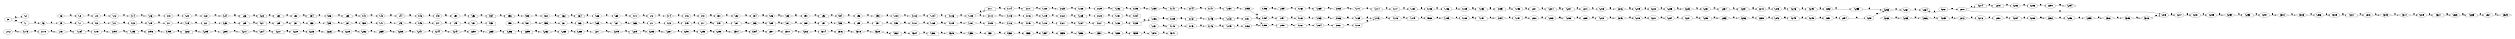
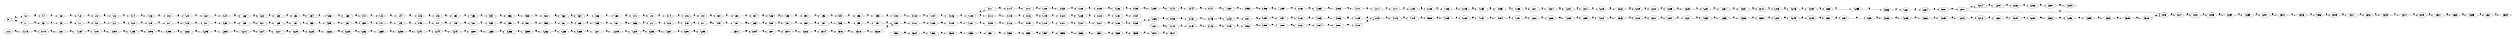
  strict digraph {
    rankdir=LR
    node [shape=ellipse]
    edge [arrowhead=dot]
    S0
    S1
    S2
    S3 [shape=diamond]
+   S4 [shape=octagon]
    S5 [shape=diamond]
    S6 [shape=diamond]
    S7 [shape=octagon]
    S8
    S9 [shape=octagon]
    S10
    S11 [shape=diamond]
    S12 [shape=octagon]
    S13 [shape=octagon]
    S14 [shape=diamond]
    S15
    S16 [shape=diamond]
    S17
    S18 [shape=octagon]
    S19 [shape=diamond]
    S20 [shape=octagon]
    S21 [shape=octagon]
    S22
    S23 [shape=diamond]
    S24 [shape=diamond]
    S25 [shape=house]
    S26 [shape=house]
    S27 [shape=house]
    S28 [shape=house]
    S29 [shape=house]
    S30 [shape=house]
    S31 [shape=house]
    S32
    S33
    S34 [shape=house]
    S35 [shape=diamond]
    S36
    S37 [shape=diamond]
    S38 [shape=house]
    S39
    S40
    S41
    S42
    S43 [shape=diamond]
    S44 [shape=octagon]
    S45
    S46
    S47 [shape=octagon]
    S48 [shape=octagon]
    S49 [shape=house]
    S50 [shape=octagon]
    S51 [shape=octagon]
    S52 [shape=house]
    S53 [shape=house]
    S54 [shape=house]
    S55
    S56 [shape=house]
    S57
    S58 [shape=diamond]
    S59 [shape=diamond]
    S60
    S61
    S62 [shape=house]
    S63 [shape=octagon]
    S64 [shape=house]
    S65 [shape=diamond]
    S66 [shape=octagon]
    S67 [shape=house]
    S68
    S69 [shape=diamond]
    S70 [shape=octagon]
    S71
    S72 [shape=octagon]
    S73 [shape=octagon]
    S74 [shape=diamond]
    S75 [shape=house]
    S76 [shape=octagon]
    S77 [shape=octagon]
    S78 [shape=octagon]
    S79 [shape=house]
    S80
    S81 [shape=house]
    S82
    S83 [shape=diamond]
    S84
    S85 [shape=house]
    S86
    S87 [shape=diamond]
    S88 [shape=diamond]
    S89
    S90
    S91 [shape=house]
    S92 [shape=house]
    S93 [shape=diamond]
    S94
    S95
    S96
    S97 [shape=house]
    S98 [shape=diamond]
    S99 [shape=octagon]
    S100
    S101
    S102 [shape=diamond]
    S103
    S104 [shape=octagon]
    S105 [shape=house]
    S106 [shape=house]
    S107 [shape=diamond]
    S108
    S109 [shape=house]
    S110 [shape=diamond]
    S111 [shape=house]
    S112 [shape=diamond]
    S113 [shape=diamond]
    S114
    S115 [shape=house]
    S116
    S117 [shape=house]
    S118
    S119
    S120
    S121 [shape=house]
    S122
    S123 [shape=diamond]
    S124 [shape=house]
    S125 [shape=house]
    S126 [shape=octagon]
    S127 [shape=house]
    S128
    S129
    S130 [shape=octagon]
    S131 [shape=octagon]
    S132 [shape=house]
    S133 [shape=house]
    S134 [shape=octagon]
    S135
    S136 [shape=octagon]
    S138 [shape=diamond]
    S139
    S140 [shape=house]
    S137
    S141 [shape=house]
    S142 [shape=house]
    S143 [shape=octagon]
    S144 [shape=diamond]
    S145 [shape=diamond]
    S146 [shape=diamond]
    S147
    S148 [shape=house]
    S149 [shape=house]
    S150 [shape=house]
    S151
    S152
    S153 [shape=diamond]
    S154
    S155
    S156
    S157 [shape=house]
    S158 [shape=house]
    S159 [shape=diamond]
    S160
    S161 [shape=house]
    S162 [shape=octagon]
    S163 [shape=diamond]
    S164 [shape=octagon]
    S165 [shape=house]
    S166 [shape=diamond]
    S167 [shape=house]
    S168 [shape=diamond]
    S169
    S170
    S171 [shape=diamond]
    S173 [shape=diamond]
    S174 [shape=house]
    S175 [shape=diamond]
    S172
    S176 [shape=house]
    S177
    S178 [shape=octagon]
    S179 [shape=house]
    S180
    S181 [shape=diamond]
    n183 [label=S582]
    S183
    S184 [shape=house]
    S185 [shape=diamond]
    S186 [shape=octagon]
    S187 [shape=octagon]
    S188 [shape=octagon]
    S189
    S190 [shape=diamond]
    S191 [shape=house]
    S192 [shape=house]
    S193 [shape=house]
    S194 [shape=diamond]
    S195 [shape=house]
    S196 [shape=octagon]
    S197 [shape=octagon]
    S198 [shape=octagon]
    S199 [shape=diamond]
    S200
    S201 [shape=octagon]
    S202 [shape=house]
    S203 [shape=octagon]
    S204 [shape=house]
    S205 [shape=diamond]
    S206 [shape=house]
    S207 [shape=house]
    S208 [shape=diamond]
    S209
    S210
    S211 [shape=diamond]
    S212 [shape=house]
    S213
    S214
    S215 [shape=diamond]
    S216 [shape=diamond]
    S217 [shape=house]
    S218
    S219
    S220 [shape=octagon]
    S221 [shape=octagon]
    S222 [shape=octagon]
    S223
    S224
    S225 [shape=octagon]
    S226 [shape=diamond]
    S227 [shape=octagon]
    S228 [shape=diamond]
    S229
    S230 [shape=house]
    S231
    S232
    S233 [shape=diamond]
    S234 [shape=house]
    S235 [shape=diamond]
    S236 [shape=diamond]
    S237 [shape=house]
    S238 [shape=diamond]
    S239 [shape=octagon]
    S240
    S241 [shape=diamond]
    S242
    S243
    S244 [shape=octagon]
    S245 [shape=house]
    S246 [shape=house]
    S247 [shape=diamond]
    S248
    S249 [shape=house]
    S250 [shape=octagon]
    S251 [shape=octagon]
    S252
    S253 [shape=diamond]
    S254
    S255 [shape=house]
    S256 [shape=house]
    S257
    S258 [shape=diamond]
    S259 [shape=house]
    S260 [shape=diamond]
    S261
    S262 [shape=diamond]
    S263 [shape=diamond]
    S264
    S265 [shape=octagon]
    S266 [shape=diamond]
    S267
    S268
    S269 [shape=house]
    S270
    S271 [shape=diamond]
    S272 [shape=diamond]
    S273
    S274 [shape=house]
    S275 [shape=diamond]
    S276 [shape=octagon]
    S277
    S278 [shape=house]
    S279 [shape=house]
    S280 [shape=octagon]
    S281 [shape=octagon]
    S282
    S283
    S284 [shape=house]
    S285 [shape=octagon]
    S286 [shape=octagon]
    S287 [shape=diamond]
    S288
    S289 [shape=diamond]
    S290 [shape=octagon]
    S291
    S292 [shape=diamond]
    S293 [shape=house]
    S294 [shape=diamond]
    S295 [shape=octagon]
    S296 [shape=octagon]
    S297 [shape=octagon]
-   S298
    S299 [shape=diamond]
    S300 [shape=diamond]
    S301 [shape=diamond]
    S302 [shape=diamond]
    S303 [shape=diamond]
    S304
    S305 [shape=diamond]
    S306
    S307
    S308 [shape=diamond]
    S309 [shape=octagon]
    S310 [shape=octagon]
    S311 [shape=house]
    S312 [shape=diamond]
    S313
    S314 [shape=octagon]
    S315 [shape=diamond]
    S316
    S317 [shape=diamond]
    S318 [shape=diamond]
    S319
    S320 [shape=diamond]
    S321 [shape=house]
    S322 [shape=house]
    S323
    S324 [shape=octagon]
    S325 [shape=house]
    S326 [shape=house]
    S327
    S328 [shape=diamond]
    S329 [shape=diamond]
    S330 [shape=diamond]
    S331
    S332
    S333 [shape=octagon]
    S334
    S335 [shape=octagon]
    S336
    S337 [shape=diamond]
    S338 [shape=octagon]
    S339 [shape=house]
    S340 [shape=octagon]
    S341 [shape=octagon]
    S0 -> S1 [label=A]
    S0 -> S2 [label=C]
    S1 -> S3 [label=T]
+   S2 -> S4 [arrowhead=tee label=G]
    S3 -> S5 [arrowhead=tee label=C]
+   S4 -> S6 [label=A]
    S5 -> S7 [label=G]
    S6 -> S8 [label=C]
    S7 -> S9 [label=A]
    S8 -> S10 [label=A]
    S9 -> S11 [arrowhead=tee label=C]
    S10 -> S12 [arrowhead=normal label=G]
    S11 -> S13 [arrowhead=tee label=G]
    S12 -> S14 [arrowhead=tee label=A]
    S13 -> S15 [label=A]
    S14 -> S16 [arrowhead=normal label=A]
    S15 -> S17 [arrowhead=normal label=A]
    S16 -> S18 [arrowhead=tee label=C]
    S17 -> S19 [label=C]
    S18 -> S20 [arrowhead=tee label=C]
    S19 -> S21 [arrowhead=tee label=C]
    S20 -> S22 [arrowhead=normal label=A]
    S21 -> S23 [arrowhead=tee label=C]
    S22 -> S24 [label=A]
    S23 -> S25 [label=C]
    S24 -> S26 [label=G]
    S25 -> S27 [arrowhead=normal label=T]
    S26 -> S28 [label=C]
    S27 -> S29 [arrowhead=normal label=T]
    S28 -> S30 [label=T]
    S29 -> S31 [arrowhead=normal label=T]
    S30 -> S32 [label=T]
    S31 -> S33 [arrowhead=normal label=C]
    S32 -> S34 [arrowhead=normal label=A]
    S33 -> S35 [arrowhead=tee label=C]
    S34 -> S36 [arrowhead=tee label=T]
    S35 -> S37 [arrowhead=tee label=C]
    S36 -> S38 [arrowhead=normal label=A]
    S37 -> S39 [arrowhead=tee label=G]
    S38 -> S40 [arrowhead=normal label=G]
    S39 -> S41 [label=T]
    S40 -> S42 [label=A]
    S41 -> S43 [arrowhead=tee label=C]
    S42 -> S44 [arrowhead=normal label=G]
    S43 -> S45 [arrowhead=tee label=C]
    S44 -> S46 [arrowhead=tee label=G]
    S45 -> S47 [arrowhead=normal label=C]
    S46 -> S48 [arrowhead=tee label=C]
    S47 -> S49 [arrowhead=tee label=G]
    S48 -> S50 [label=G]
    S49 -> S51 [arrowhead=tee label=G]
    S50 -> S52 [arrowhead=tee label=A]
    S51 -> S53 [arrowhead=tee label=T]
    S52 -> S54 [arrowhead=tee label=A]
+   S53 -> S55 [arrowhead=normal label=G]
    S54 -> S56 [label=C]
    S55 -> S57 [label=T]
    S56 -> S58 [arrowhead=tee label=C]
    S57 -> S59 [label=C]
    S58 -> S60 [arrowhead=normal label=C]
    S59 -> S61 [arrowhead=normal label=C]
    S60 -> S62 [arrowhead=normal label=G]
    S61 -> S63 [arrowhead=tee label=C]
    S62 -> S64 [label=T]
    S63 -> S65 [arrowhead=normal label=T]
    S64 -> S66 [arrowhead=tee label=T]
    S65 -> S67 [arrowhead=normal label=C]
    S66 -> S68 [arrowhead=tee label=T]
    S67 -> S69 [arrowhead=normal label=G]
    S68 -> S70 [arrowhead=normal label=G]
    S69 -> S71 [arrowhead=tee label=T]
    S70 -> S72 [label=C]
    S71 -> S73 [arrowhead=tee label=C]
    S72 -> S74 [arrowhead=tee label=T]
    S73 -> S75 [arrowhead=tee label=G]
    S74 -> S76 [arrowhead=tee label=T]
    S75 -> S77 [arrowhead=tee label=G]
    S76 -> S78 [label=T]
    S77 -> S79 [arrowhead=normal label=G]
    S78 -> S80 [label=G]
    S79 -> S81 [arrowhead=tee label=C]
    S80 -> S82 [label=A]
    S81 -> S83 [arrowhead=normal label=G]
    S82 -> S84 [label=C]
    S83 -> S85 [label=C]
    S84 -> S86 [arrowhead=normal label=G]
    S85 -> S87 [label=T]
    S86 -> S88 [arrowhead=normal label=A]
    S87 -> S89 [arrowhead=normal label=T]
    S88 -> S90 [label=G]
    S89 -> S91 [label=G]
    S90 -> S92 [label=A]
    S91 -> S93 [arrowhead=tee label=C]
    S92 -> S94 [label=A]
    S93 -> S95 [arrowhead=tee label=G]
    S94 -> S96 [label=A]
    S95 -> S97 [arrowhead=tee label=A]
    S96 -> S98 [arrowhead=tee label=A]
    S97 -> S99 [arrowhead=normal label=T]
    S98 -> S100 [arrowhead=tee label=C]
    S99 -> S101 [arrowhead=normal label=G]
    S100 -> S102 [arrowhead=tee label=T]
    S101 -> S103 [label=T]
    S102 -> S104 [label=A]
    S103 -> S105 [arrowhead=normal label=G]
    S104 -> S106 [arrowhead=tee label=T]
    S105 -> S107 [arrowhead=tee label=C]
    S106 -> S108 [arrowhead=normal label=T]
    S107 -> S109 [arrowhead=normal label=G]
    S108 -> S110 [arrowhead=tee label=T]
    S108 -> S111 [arrowhead=normal label=G]
    S109 -> S112 [arrowhead=tee label=C]
    S110 -> S113 [arrowhead=normal label=T]
    S111 -> S114 [label=G]
    S112 -> S115 [label=G]
    S113 -> S116 [arrowhead=tee label=C]
    S114 -> S117 [arrowhead=normal label=G]
    S115 -> S118 [label=A]
    S116 -> S119 [label=A]
    S117 -> S120 [arrowhead=normal label=A]
    S118 -> S121 [arrowhead=tee label=G]
    S119 -> S122 [arrowhead=normal label=A]
    S120 -> S123 [label=G]
    S121 -> S124 [label=C]
    S122 -> S125 [label=A]
    S123 -> S126 [label=A]
    S124 -> S127 [label=C]
    S125 -> S128 [arrowhead=tee label=T]
    S126 -> S129 [arrowhead=tee label=C]
    S127 -> S130 [arrowhead=tee label=G]
    S128 -> S131 [arrowhead=tee label=A]
    S129 -> S132 [arrowhead=normal label=A]
    S130 -> S133 [label=G]
    S131 -> S134 [arrowhead=normal label=C]
    S132 -> S135 [label=C]
    S133 -> S136 [label=A]
    S135 -> S138 [label=C]
    S136 -> S139 [arrowhead=normal label=G]
    S138 -> S141 [arrowhead=normal label=C]
    S139 -> S142 [arrowhead=tee label=G]
    S140 -> S143 [arrowhead=normal label=C]
    S137 -> S140 [arrowhead=normal label=C]
    S141 -> S144 [arrowhead=tee label=G]
    S142 -> S145 [arrowhead=tee label=T]
    S143 -> S146 [arrowhead=tee label=A]
    S144 -> S147 [arrowhead=tee label=G]
    S145 -> S148 [arrowhead=tee label=C]
    S146 -> S149 [label=T]
    S147 -> S150 [arrowhead=tee label=C]
    S148 -> S151 [label=A]
    S149 -> S152 [arrowhead=normal label=T]
    S150 -> S153 [arrowhead=tee label=A]
    S151 -> S154 [label=C]
    S152 -> S155 [arrowhead=normal label=T]
-   S153 -> S155 [label=C]
+   S153 -> S156 [label=C]
    S154 -> S157 [label=A]
    S155 -> S158 [arrowhead=tee label=A]
    S156 -> S159 [label=G]
    S157 -> S160 [arrowhead=normal label=A]
    S158 -> S161 [arrowhead=normal label=A]
    S159 -> S162 [arrowhead=tee label=A]
    S160 -> S163 [arrowhead=tee label=G]
    S161 -> S164 [arrowhead=normal label=C]
    S162 -> S165 [label=C]
    S163 -> S166 [arrowhead=normal label=T]
    S164 -> S167 [label=C]
    S165 -> S168 [arrowhead=normal label=T]
    S166 -> S169 [arrowhead=tee label=G]
    S167 -> S170 [arrowhead=tee label=T]
    S168 -> S171 [label=C]
    S169 -> S173 [arrowhead=tee label=G]
    S170 -> S173 [arrowhead=tee label=C]
    S171 -> S174 [arrowhead=tee label=C]
    S173 -> S176 [label=T]
    S174 -> S177 [arrowhead=normal label=T]
    S175 -> S178 [arrowhead=tee label=G]
    S172 -> S175 [arrowhead=normal label=C]
    S176 -> S179 [arrowhead=tee label=A]
    S177 -> S180 [label=T]
    S178 -> S181 [label=C]
    S179 -> n183 [label=G]
    S180 -> S183 [arrowhead=tee label=G]
    S181 -> S184 [arrowhead=normal label=C]
    n183 -> S185 [label=C]
    S183 -> S186 [label=T]
    S184 -> S187 [arrowhead=tee label=A]
    S185 -> S188 [arrowhead=tee label=C]
    S186 -> S189 [arrowhead=normal label=C]
    S187 -> S190 [label=C]
    S188 -> S191 [arrowhead=tee label=G]
    S189 -> S192 [label=G]
    S190 -> S193 [arrowhead=normal label=C]
    S191 -> S194 [label=C]
    S192 -> S195 [label=G]
    S193 -> S196 [label=G]
    S194 -> S197 [arrowhead=tee label=T]
    S195 -> S198 [arrowhead=normal label=A]
    S196 -> S199 [arrowhead=tee label=G]
    S197 -> S200 [arrowhead=normal label=T]
    S198 -> S201 [label=C]
    S199 -> S202 [label=G]
    S200 -> S203 [arrowhead=tee label=T]
    S201 -> S204 [arrowhead=tee label=C]
    S202 -> S205 [arrowhead=tee label=G]
    S203 -> S206 [arrowhead=normal label=G]
    S204 -> S207 [label=G]
    S205 -> S208 [arrowhead=tee label=C]
    S206 -> S209 [label=T]
    S207 -> S210 [arrowhead=normal label=T]
    S208 -> S211 [arrowhead=normal label=T]
    S209 -> S212 [arrowhead=tee label=T]
    S210 -> S213 [arrowhead=tee label=C]
    S211 -> S214 [arrowhead=normal label=C]
    S212 -> S215 [label=T]
    S213 -> S216 [arrowhead=tee label=G]
    S214 -> S217 [label=T]
    S215 -> S218 [label=A]
    S216 -> S219 [label=G]
    S217 -> S220 [arrowhead=normal label=G]
    S218 -> S221 [label=C]
    S219 -> S222 [label=C]
    S220 -> S223 [label=G]
    S221 -> S224 [arrowhead=normal label=A]
    S222 -> S225 [label=T]
    S223 -> S226 [label=G]
    S224 -> S227 [arrowhead=tee label=A]
    S225 -> S228 [label=C]
    S226 -> S229 [label=G]
    S227 -> S230 [label=A]
    S228 -> S231 [label=C]
    S229 -> S232 [arrowhead=normal label=T]
    S230 -> S233 [label=A]
    S231 -> S234 [arrowhead=normal label=A]
    S232 -> S235 [arrowhead=tee label=T]
    S233 -> S236 [arrowhead=tee label=A]
    S234 -> S237 [label=C]
    S235 -> S238 [label=C]
    S236 -> S239 [arrowhead=tee label=T]
    S237 -> S240 [label=G]
    S238 -> S241 [label=G]
    S239 -> S242 [arrowhead=tee label=A]
    S240 -> S243 [arrowhead=tee label=T]
    S241 -> S244 [arrowhead=tee label=T]
    S242 -> S245 [arrowhead=tee label=G]
    S243 -> S246 [arrowhead=tee label=G]
    S244 -> S247 [label=A]
    S245 -> S248 [arrowhead=normal label=G]
    S246 -> S249 [arrowhead=tee label=C]
    S247 -> S250 [label=T]
    S248 -> S251 [label=C]
    S249 -> S252 [label=C]
    S250 -> S253 [arrowhead=normal label=C]
    S251 -> S254 [arrowhead=tee label=C]
    S252 -> S255 [arrowhead=normal label=T]
    S253 -> S256 [label=T]
    S254 -> S257 [arrowhead=tee label=C]
    S255 -> S258 [arrowhead=tee label=G]
    S256 -> S259 [arrowhead=tee label=C]
-   S257 -> S258 [label=T]
+   S257 -> S260 [label=T]
    S258 -> S261 [arrowhead=normal label=T]
    S259 -> S262 [label=G]
    S260 -> S263 [arrowhead=normal label=T]
    S261 -> S264 [arrowhead=normal label=C]
    S262 -> S265 [label=T]
    S263 -> S266 [arrowhead=tee label=A]
-   S267 -> S264 [label=C]
+   S264 -> S267 [label=C]
    S265 -> S268 [label=C]
    S266 -> S269 [arrowhead=normal label=C]
    S267 -> S270 [label=T]
    S268 -> S271 [arrowhead=tee label=C]
    S269 -> S272 [arrowhead=normal label=G]
    S270 -> S273 [arrowhead=tee label=A]
    S270 -> S274 [arrowhead=tee label=G]
    S271 -> S275 [arrowhead=normal label=C]
    S272 -> S276 [arrowhead=tee label=T]
    S273 -> S277 [arrowhead=normal label=G]
    S274 -> S278 [label=T]
    S275 -> S279 [arrowhead=tee label=C]
    S276 -> S280 [arrowhead=tee label=T]
    S277 -> S281 [label=G]
    S278 -> S282 [arrowhead=tee label=A]
    S279 -> S283 [arrowhead=normal label=A]
    S280 -> S284 [arrowhead=tee label=T]
    S281 -> S285 [arrowhead=normal label=T]
    S282 -> S286 [arrowhead=tee label=T]
    S283 -> S287 [label=G]
    S284 -> S288 [arrowhead=tee label=C]
    S285 -> S289 [arrowhead=normal label=G]
    S286 -> S290 [arrowhead=tee label=T]
    S287 -> S291 [arrowhead=tee label=C]
    S288 -> S292 [label=G]
    S289 -> S293 [label=T]
    S290 -> S294 [arrowhead=tee label=G]
    S291 -> S295 [label=G]
    S292 -> S296 [label=C]
    S293 -> S297 [label=T]
-   S295 -> S298 [label=G]
    S296 -> S299 [arrowhead=tee label=C]
    S297 -> S300 [label=G]
-   S298 -> S301 [label=G]
    S299 -> S302 [arrowhead=normal label=T]
    S300 -> S303 [arrowhead=tee label=C]
    S301 -> S304 [label=G]
    S302 -> S305 [arrowhead=tee label=C]
    S303 -> S306 [arrowhead=tee label=T]
    S304 -> S307 [label=C]
    S305 -> S308 [arrowhead=normal label=C]
    S306 -> S309 [label=C]
    S307 -> S310 [label=T]
    S308 -> S273 [arrowhead=tee label=T]
    S309 -> S311 [arrowhead=tee label=G]
    S310 -> S312 [label=A]
    S311 -> S313 [label=A]
    S312 -> S314 [arrowhead=tee label=G]
    S313 -> S315 [label=C]
    S314 -> S316 [label=A]
    S315 -> S317 [arrowhead=tee label=A]
    S316 -> S318 [label=A]
    S317 -> S319 [label=A]
    S318 -> S320 [arrowhead=tee label=A]
    S319 -> S321 [arrowhead=normal label=C]
-   S320 -> S322 [label=C]
+   S320 -> S99 [label=C]
    S321 -> S323 [arrowhead=normal label=G]
    S322 -> S324 [arrowhead=normal label=G]
    S323 -> S325 [arrowhead=normal label=G]
    S324 -> S326 [arrowhead=tee label=T]
    S325 -> S327 [label=T]
    S326 -> S328 [arrowhead=tee label=C]
    S327 -> S329 [arrowhead=normal label=A]
    S328 -> S330 [arrowhead=tee label=G]
    S330 -> S331 [label=C]
    S331 -> S332 [arrowhead=tee label=G]
    S332 -> S333 [label=C]
    S333 -> S334 [label=G]
    S334 -> S335 [label=T]
    S335 -> S336 [arrowhead=normal label=T]
    S336 -> S337 [arrowhead=normal label=C]
    S337 -> S338 [label=C]
    S338 -> S339 [label=G]
    S339 -> S340 [arrowhead=normal label=T]
    S340 -> S341 [arrowhead=normal label=A]
  }
